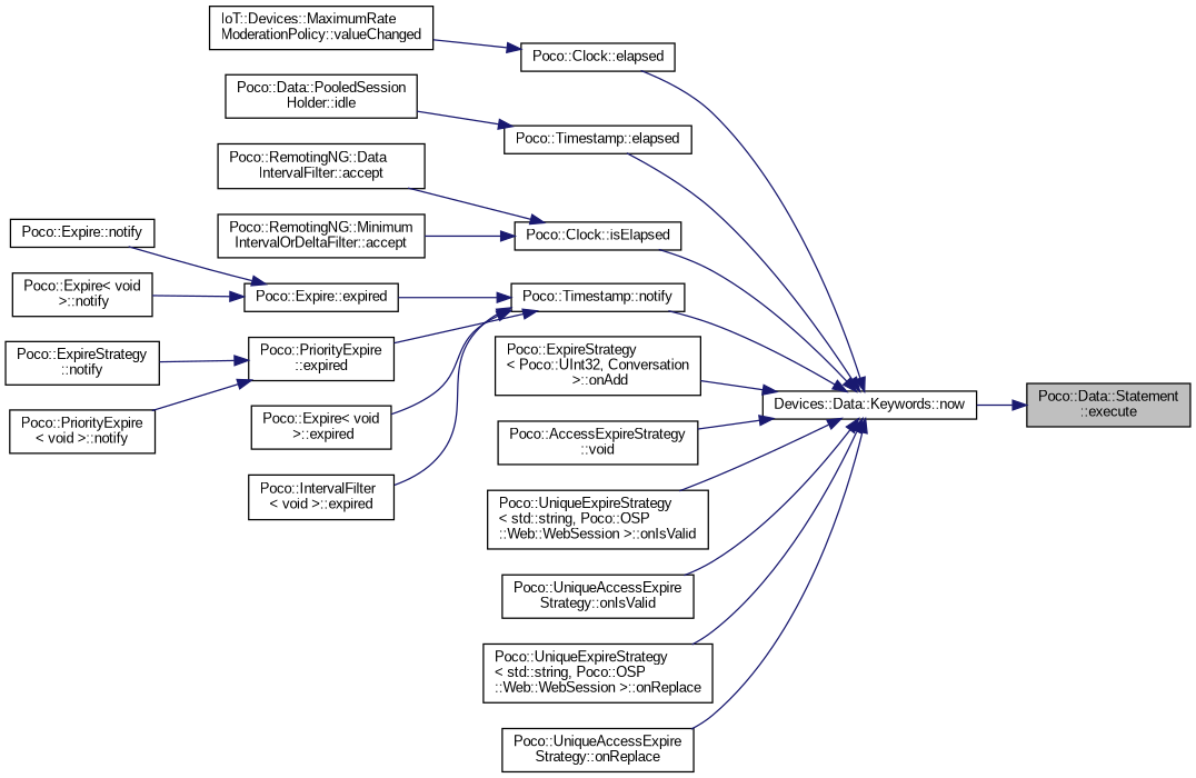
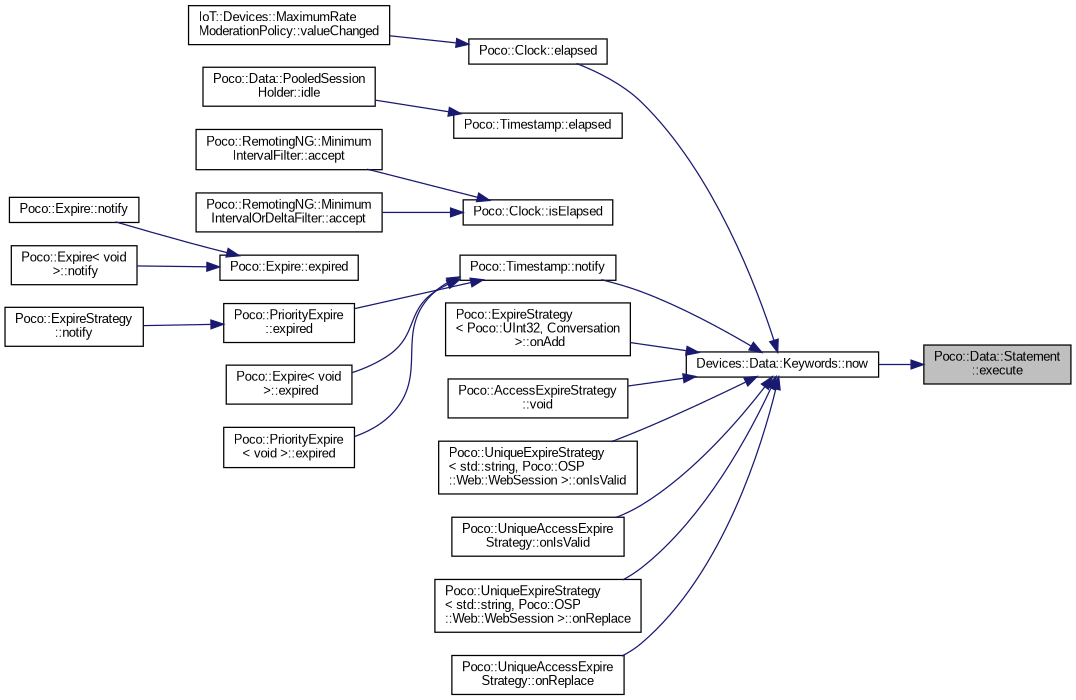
  digraph {
    fontname="Liberation Sans"
    rankdir=RL
    node [color=black fillcolor=white fontname="Liberation Sans" fontsize=10 shape=record style=filled]
    edge [color=midnightblue dir=back fontname="Liberation Sans" fontsize=10 labelfontname=Helvetica labelfontsize=10 style=solid]
    n1 [fillcolor=grey75 fontcolor=black height=0.2 label="Poco::Data::Statement\l::execute" width=0.4]
    n2 [height=0.2 label="Devices::Data::Keywords::now" width=0.4]
    n3 [height=0.2 label="Poco::Clock::elapsed" width=0.4]
    n4 [height=0.2 label="Poco::Timestamp::elapsed" width=0.4]
    n5 [height=0.2 label="Poco::Clock::isElapsed" width=0.4]
    n6 [height=0.2 label="Poco::Timestamp::notify" width=0.4]
    n7 [height=0.2 label="Poco::ExpireStrategy\l\< Poco::UInt32, Conversation\l \>::onAdd" width=0.4]
    n8 [height=0.2 label="Poco::AccessExpireStrategy\l::void" width=0.4]
    n9 [height=0.2 label="Poco::UniqueExpireStrategy\l\< std::string, Poco::OSP\l::Web::WebSession \>::onIsValid" width=0.4]
    n10 [height=0.2 label="Poco::UniqueAccessExpire\lStrategy::onIsValid" width=0.4]
    n11 [height=0.2 label="Poco::UniqueExpireStrategy\l\< std::string, Poco::OSP\l::Web::WebSession \>::onReplace" width=0.4]
    n12 [height=0.2 label="Poco::UniqueAccessExpire\lStrategy::onReplace" width=0.4]
    n13 [height=0.2 label="IoT::Devices::MaximumRate\lModerationPolicy::valueChanged" width=0.4]
    n14 [height=0.2 label="Poco::Data::PooledSession\lHolder::idle" width=0.4]
-   n15 [height=0.2 label="Poco::RemotingNG::Data\lIntervalFilter::accept" width=0.4]
+   n15 [height=0.2 label="Poco::RemotingNG::Minimum\lIntervalFilter::accept" width=0.4]
    n16 [height=0.2 label="Poco::RemotingNG::Minimum\lIntervalOrDeltaFilter::accept" width=0.4]
    n17 [height=0.2 label="Poco::Expire::expired" width=0.4]
    n18 [height=0.2 label="Poco::PriorityExpire\l::expired" width=0.4]
    n19 [height=0.2 label="Poco::Expire\< void\l \>::expired" width=0.4]
-   n20 [height=0.2 label="Poco::IntervalFilter\l\< void \>::expired" width=0.4]
+   n20 [height=0.2 label="Poco::PriorityExpire\l\< void \>::expired" width=0.4]
    n21 [height=0.2 label="Poco::Expire::notify" width=0.4]
    n22 [height=0.2 label="Poco::Expire\< void\l \>::notify" width=0.4]
    n23 [height=0.2 label="Poco::ExpireStrategy\l::notify" width=0.4]
-   n24 [height=0.2 label="Poco::PriorityExpire\l\< void \>::notify" width=0.4]
    n1 -> n2
    n2 -> n3
-   n2 -> n4
-   n2 -> n5
    n2 -> n6
    n2 -> n7
    n2 -> n8
    n2 -> n9
    n2 -> n10
    n2 -> n11
    n2 -> n12
    n3 -> n13
    n4 -> n14
    n5 -> n15
    n5 -> n16
-   n6 -> n17
    n6 -> n18
    n6 -> n19
    n6 -> n20
    n17 -> n21
    n17 -> n22
    n18 -> n23
-   n18 -> n24
  }
